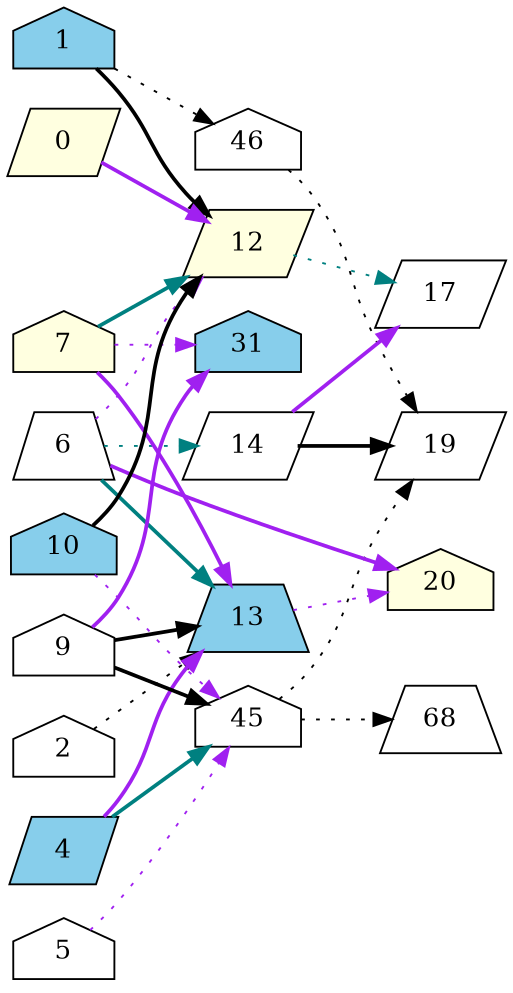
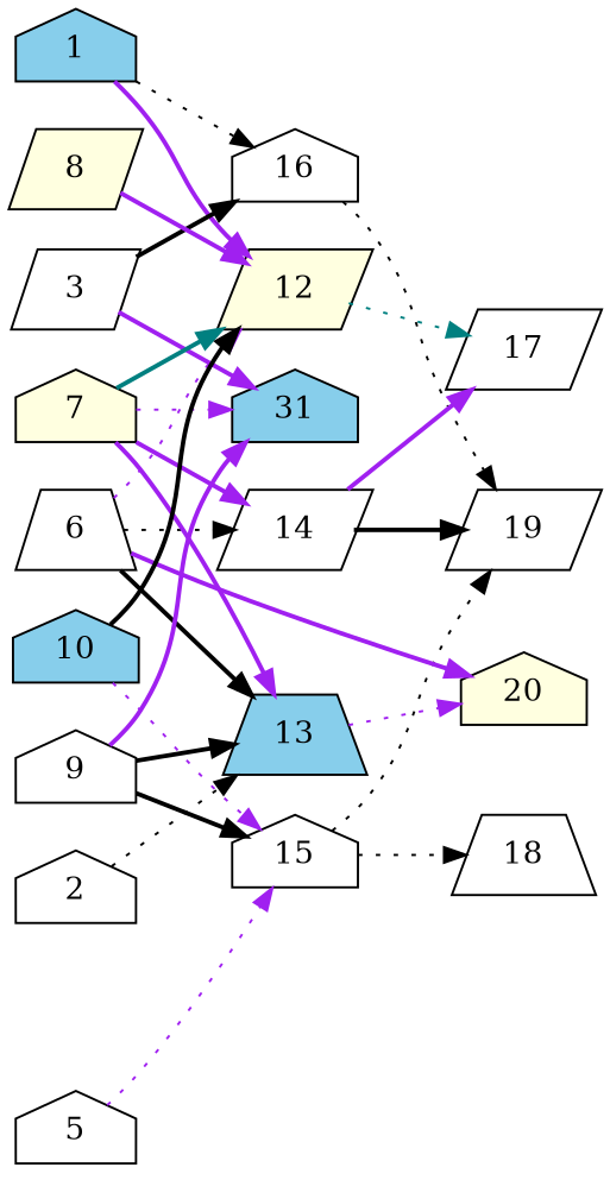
  digraph {
    rankdir=LR
    node [alpha=0.14 fillcolor=white shape=house style=filled]
    edge [color=black style=bold]
    1 [alpha=0.03 expect_size=39060480 fillcolor=skyblue]
    12 [alpha=0.18 expect_size=44399616 fillcolor=lightyellow shape=parallelogram]
-   16 [alpha=0.04 expect_size=25390080 label=46]
+   16 [alpha=0.04 expect_size=25390080]
    17 [expect_size=15995904 shape=parallelogram]
    19 [alpha=0.04 expect_size=50890752 shape=parallelogram]
    20 [alpha=0.15 expect_size=38348800 fillcolor=lightyellow]
    2 [alpha=0.10 expect_size=30643200]
    13 [expect_size=20211712 fillcolor=skyblue shape=trapezium]
+   3 [alpha=0.02 expect_size=50486272 shape=parallelogram]
    n10 [alpha=0.09 expect_size=38471680 fillcolor=skyblue label=31]
-   4 [alpha=0.13 expect_size=17756160 fillcolor=skyblue shape=parallelogram]
-   15 [alpha=0.01 expect_size=7306240 label=45]
-   18 [alpha=0.09 expect_size=48288768 shape=trapezium label=68]
+   15 [alpha=0.01 expect_size=7306240]
+   18 [alpha=0.09 expect_size=48288768 shape=trapezium]
    5 [alpha=0.08 expect_size=11455488]
    6 [alpha=0.16 expect_size=39160832 shape=trapezium]
    14 [alpha=0.00 expect_size=24508416 shape=parallelogram]
    7 [expect_size=51868672 fillcolor=lightyellow]
-   8 [alpha=0.01 expect_size=52295680 fillcolor=lightyellow shape=parallelogram label=0]
+   8 [alpha=0.01 expect_size=52295680 fillcolor=lightyellow shape=parallelogram]
    9 [alpha=0.15 expect_size=46710784]
    10 [alpha=0.02 expect_size=6718464 fillcolor=skyblue]
-   1 -> 12
+   1 -> 12 [color=purple]
    1 -> 16 [style=dotted]
    12 -> 17 [color=teal style=dotted]
    16 -> 19 [style=dotted]
    2 -> 13 [style=dotted]
    13 -> 20 [color=purple style=dotted]
-   4 -> 13 [color=purple]
-   4 -> 15 [color=teal]
+   3 -> 16
+   3 -> n10 [color=purple]
    15 -> 19 [style=dotted]
    15 -> 18 [style=dotted]
    5 -> 15 [color=purple style=dotted]
    6 -> 12 [color=purple style=dotted]
    6 -> 20 [color=purple]
-   6 -> 13 [color=teal]
-   6 -> 14 [color=teal style=dotted]
+   6 -> 13
+   6 -> 14 [style=dotted]
    14 -> 17 [color=purple]
    14 -> 19
    7 -> 12 [color=teal]
    7 -> 13 [color=purple]
    7 -> n10 [color=purple style=dotted]
+   7 -> 14 [color=purple]
    8 -> 12 [color=purple]
    9 -> 13
    9 -> n10 [color=purple]
    9 -> 15
    10 -> 12
    10 -> 15 [color=purple style=dotted]
  }
